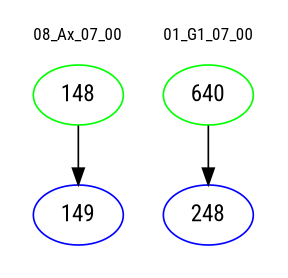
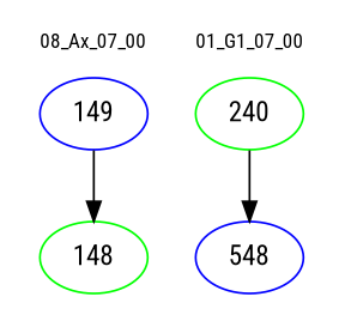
  digraph {
    fontname="Roboto Condensed"
    node [color=green fontname="Roboto Condensed"]
    edge [color=black fontname="Roboto Condensed"]
    n1 [label=148]
    n2 [color=blue label=149]
-   n3 [label=640]
-   n4 [color=blue label=248]
+   n3 [label=240]
+   n4 [color=blue label=548]
    subgraph cluster_1 {
      color=white
      fontsize=10
      label="08_Ax_07_00"
      n1
      n2
    }
    subgraph cluster_2 {
      color=white
      fontsize=10
      label="01_G1_07_00"
      n3
      n4
    }
-   n1 -> n2
+   n2 -> n1
    n3 -> n4
  }
